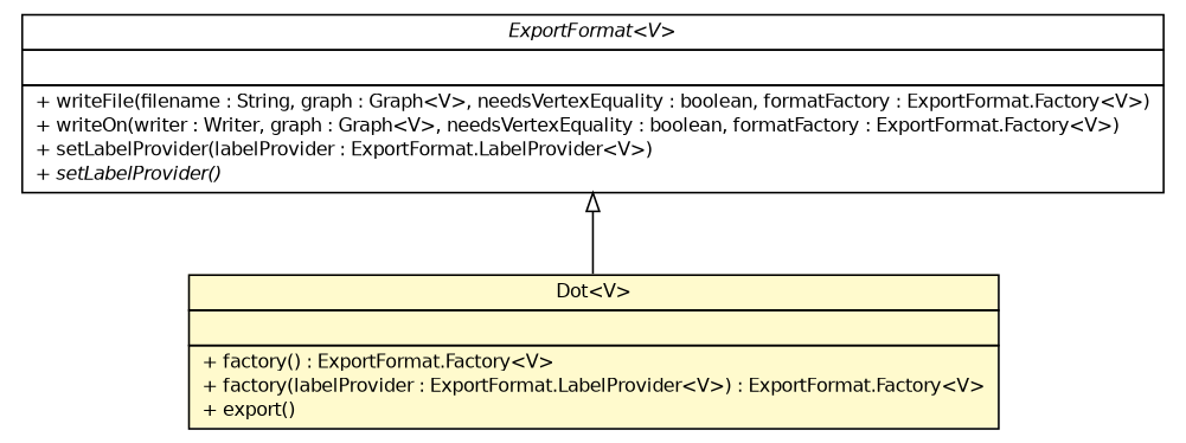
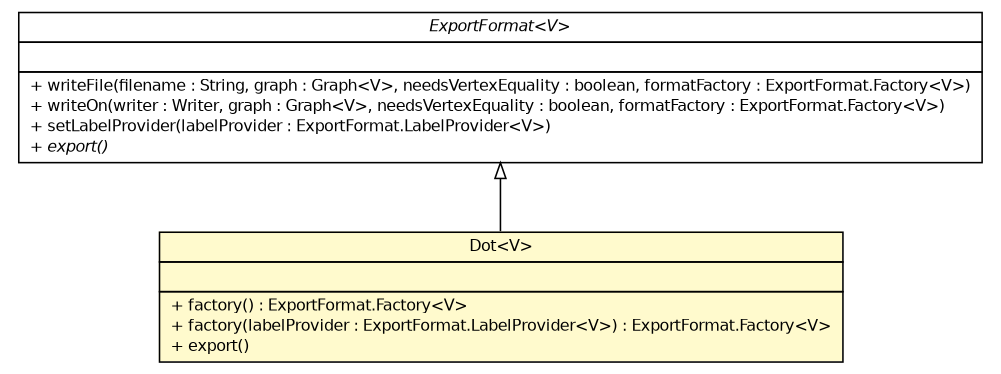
  digraph {
    nodesep=0.25
    ranksep=0.5
    node [fontcolor=black fontname=Helvetica fontsize=10.0 shape=plaintext]
-   n1 [label=<<table title="org.jgraphl.export.ExportFormat" border="0" cellborder="1" cellspacing="0" cellpadding="2" port="p" href="../ExportFormat.html"> 		<tr><td><table border="0" cellspacing="0" cellpadding="1"> <tr><td align="center" balign="center"><font face="Helvetica-Oblique"> ExportFormat&lt;V&gt; </font></td></tr> 		</table></td></tr> 		<tr><td><table border="0" cellspacing="0" cellpadding="1"> <tr><td align="left" balign="left">  </td></tr> 		</table></td></tr> 		<tr><td><table border="0" cellspacing="0" cellpadding="1"> <tr><td align="left" balign="left"> + writeFile(filename : String, graph : Graph&lt;V&gt;, needsVertexEquality : boolean, formatFactory : ExportFormat.Factory&lt;V&gt;) </td></tr> <tr><td align="left" balign="left"> + writeOn(writer : Writer, graph : Graph&lt;V&gt;, needsVertexEquality : boolean, formatFactory : ExportFormat.Factory&lt;V&gt;) </td></tr> <tr><td align="left" balign="left"> + setLabelProvider(labelProvider : ExportFormat.LabelProvider&lt;V&gt;) </td></tr> <tr><td align="left" balign="left"><font face="Helvetica-Oblique" point-size="10.0"> + setLabelProvider() </font></td></tr> 		</table></td></tr> 		</table>>]
+   n1 [label=<<table title="org.jgraphl.export.ExportFormat" border="0" cellborder="1" cellspacing="0" cellpadding="2" port="p" href="../ExportFormat.html"> 		<tr><td><table border="0" cellspacing="0" cellpadding="1"> <tr><td align="center" balign="center"><font face="Helvetica-Oblique"> ExportFormat&lt;V&gt; </font></td></tr> 		</table></td></tr> 		<tr><td><table border="0" cellspacing="0" cellpadding="1"> <tr><td align="left" balign="left">  </td></tr> 		</table></td></tr> 		<tr><td><table border="0" cellspacing="0" cellpadding="1"> <tr><td align="left" balign="left"> + writeFile(filename : String, graph : Graph&lt;V&gt;, needsVertexEquality : boolean, formatFactory : ExportFormat.Factory&lt;V&gt;) </td></tr> <tr><td align="left" balign="left"> + writeOn(writer : Writer, graph : Graph&lt;V&gt;, needsVertexEquality : boolean, formatFactory : ExportFormat.Factory&lt;V&gt;) </td></tr> <tr><td align="left" balign="left"> + setLabelProvider(labelProvider : ExportFormat.LabelProvider&lt;V&gt;) </td></tr> <tr><td align="left" balign="left"><font face="Helvetica-Oblique" point-size="10.0"> + export() </font></td></tr> 		</table></td></tr> 		</table>>]
    n2 [label=<<table title="org.jgraphl.export.dot.Dot" border="0" cellborder="1" cellspacing="0" cellpadding="2" port="p" bgcolor="lemonChiffon" href="./Dot.html"> 		<tr><td><table border="0" cellspacing="0" cellpadding="1"> <tr><td align="center" balign="center"> Dot&lt;V&gt; </td></tr> 		</table></td></tr> 		<tr><td><table border="0" cellspacing="0" cellpadding="1"> <tr><td align="left" balign="left">  </td></tr> 		</table></td></tr> 		<tr><td><table border="0" cellspacing="0" cellpadding="1"> <tr><td align="left" balign="left"> + factory() : ExportFormat.Factory&lt;V&gt; </td></tr> <tr><td align="left" balign="left"> + factory(labelProvider : ExportFormat.LabelProvider&lt;V&gt;) : ExportFormat.Factory&lt;V&gt; </td></tr> <tr><td align="left" balign="left"> + export() </td></tr> 		</table></td></tr> 		</table>>]
    n1 -> n2 [arrowtail=empty dir=back fontname=Helvetica fontsize=10 headport=p labelfontname=Helvetica labelfontsize=10 tailport=p]
  }
